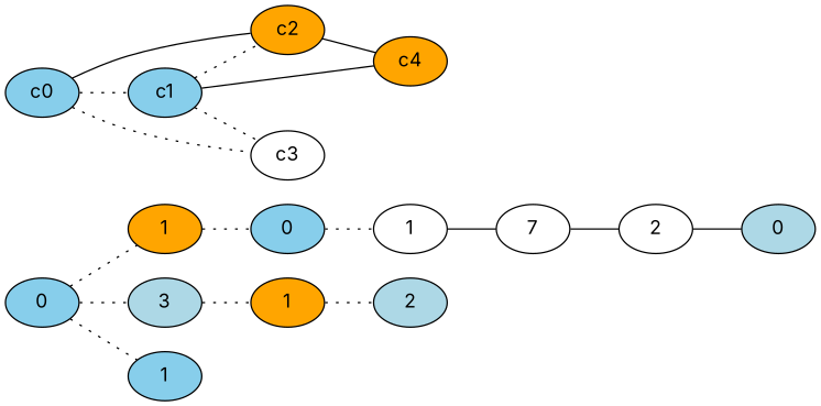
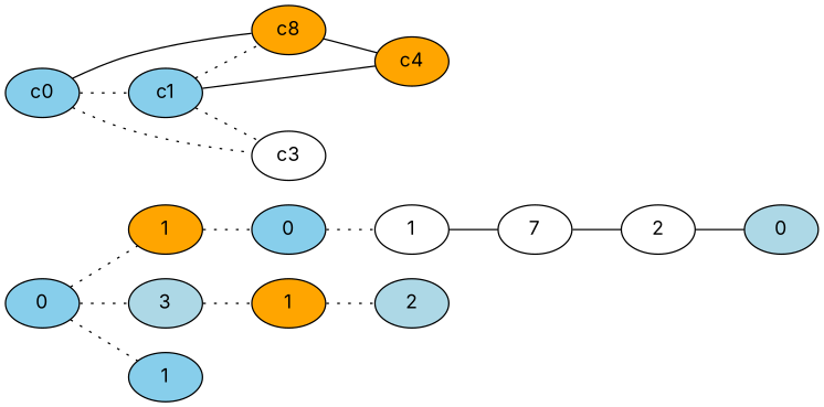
  graph {
    fontname=Inter
    rankdir=LR
    node [fillcolor=skyblue fontname=Inter style=filled]
    edge [fontname=Inter style=dotted]
    n1 [label=0]
    n2 [fillcolor=orange label=1]
    n3 [fillcolor=lightblue label=3]
    n4 [label=1]
    n5 [label=0]
    n6 [fillcolor=orange label=1]
    n7 [fillcolor=white label=1]
    n8 [fillcolor=white label=7]
    n9 [fillcolor=white label=2]
    n10 [fillcolor=lightblue label=0]
    n11 [fillcolor=lightblue label=2]
    c0
    c1
-   c2 [fillcolor=orange]
+   c2 [fillcolor=orange label=c8]
    c3 [fillcolor=white]
    c4 [fillcolor=orange]
    n1 -- n2
    n1 -- n3
    n1 -- n4
    n2 -- n5
    n3 -- n6
    n5 -- n7
    n6 -- n11
    n7 -- n8 [style=""]
    n8 -- n9 [style=""]
    n9 -- n10 [style=""]
    c0 -- c1
    c0 -- c2 [style=""]
    c0 -- c3
    c1 -- c2
    c1 -- c3
    c1 -- c4 [style=""]
    c2 -- c4 [style=""]
  }
